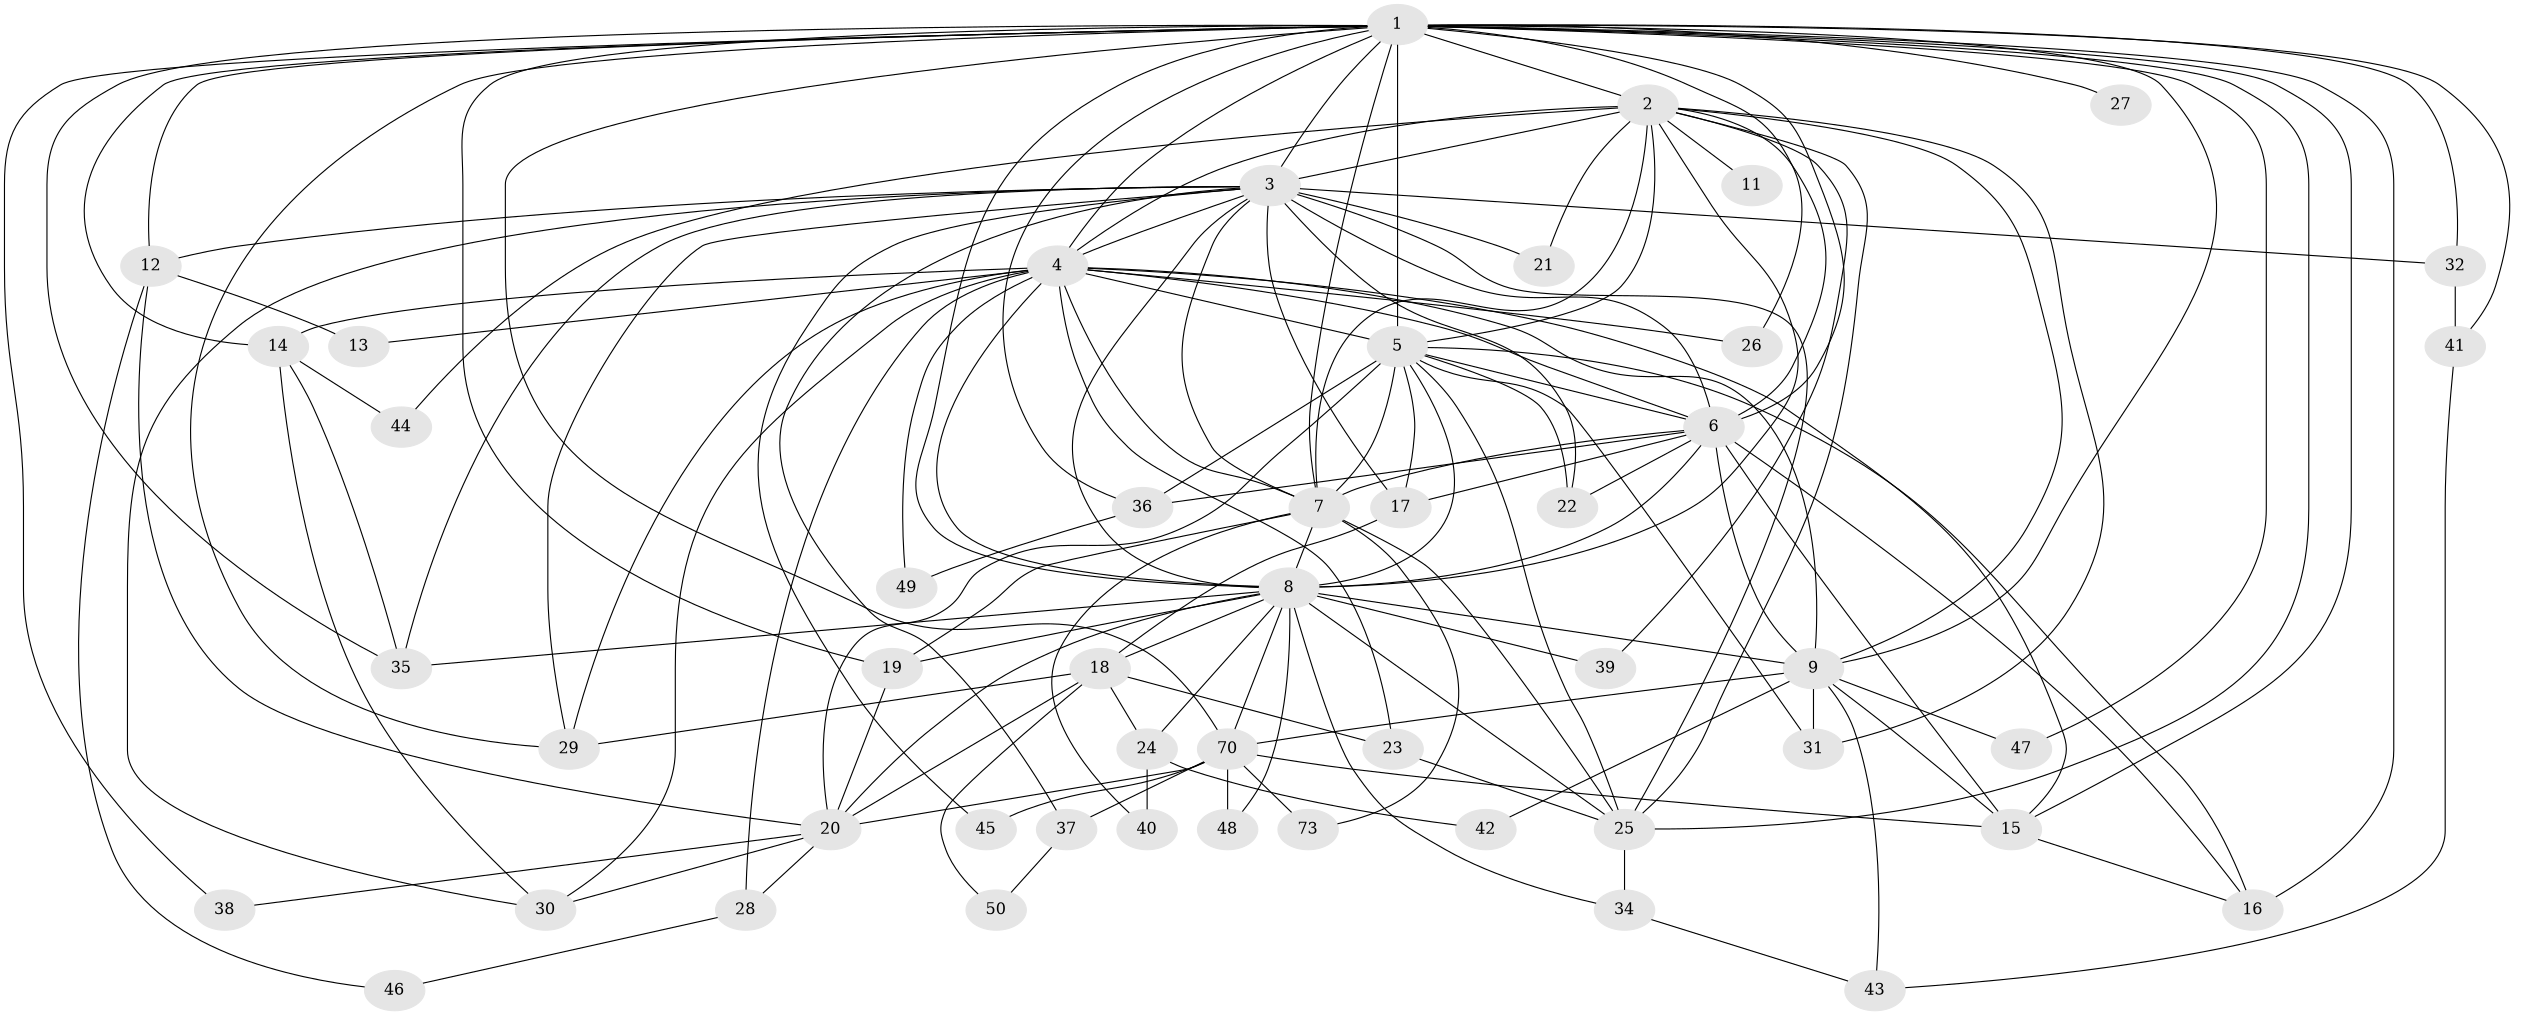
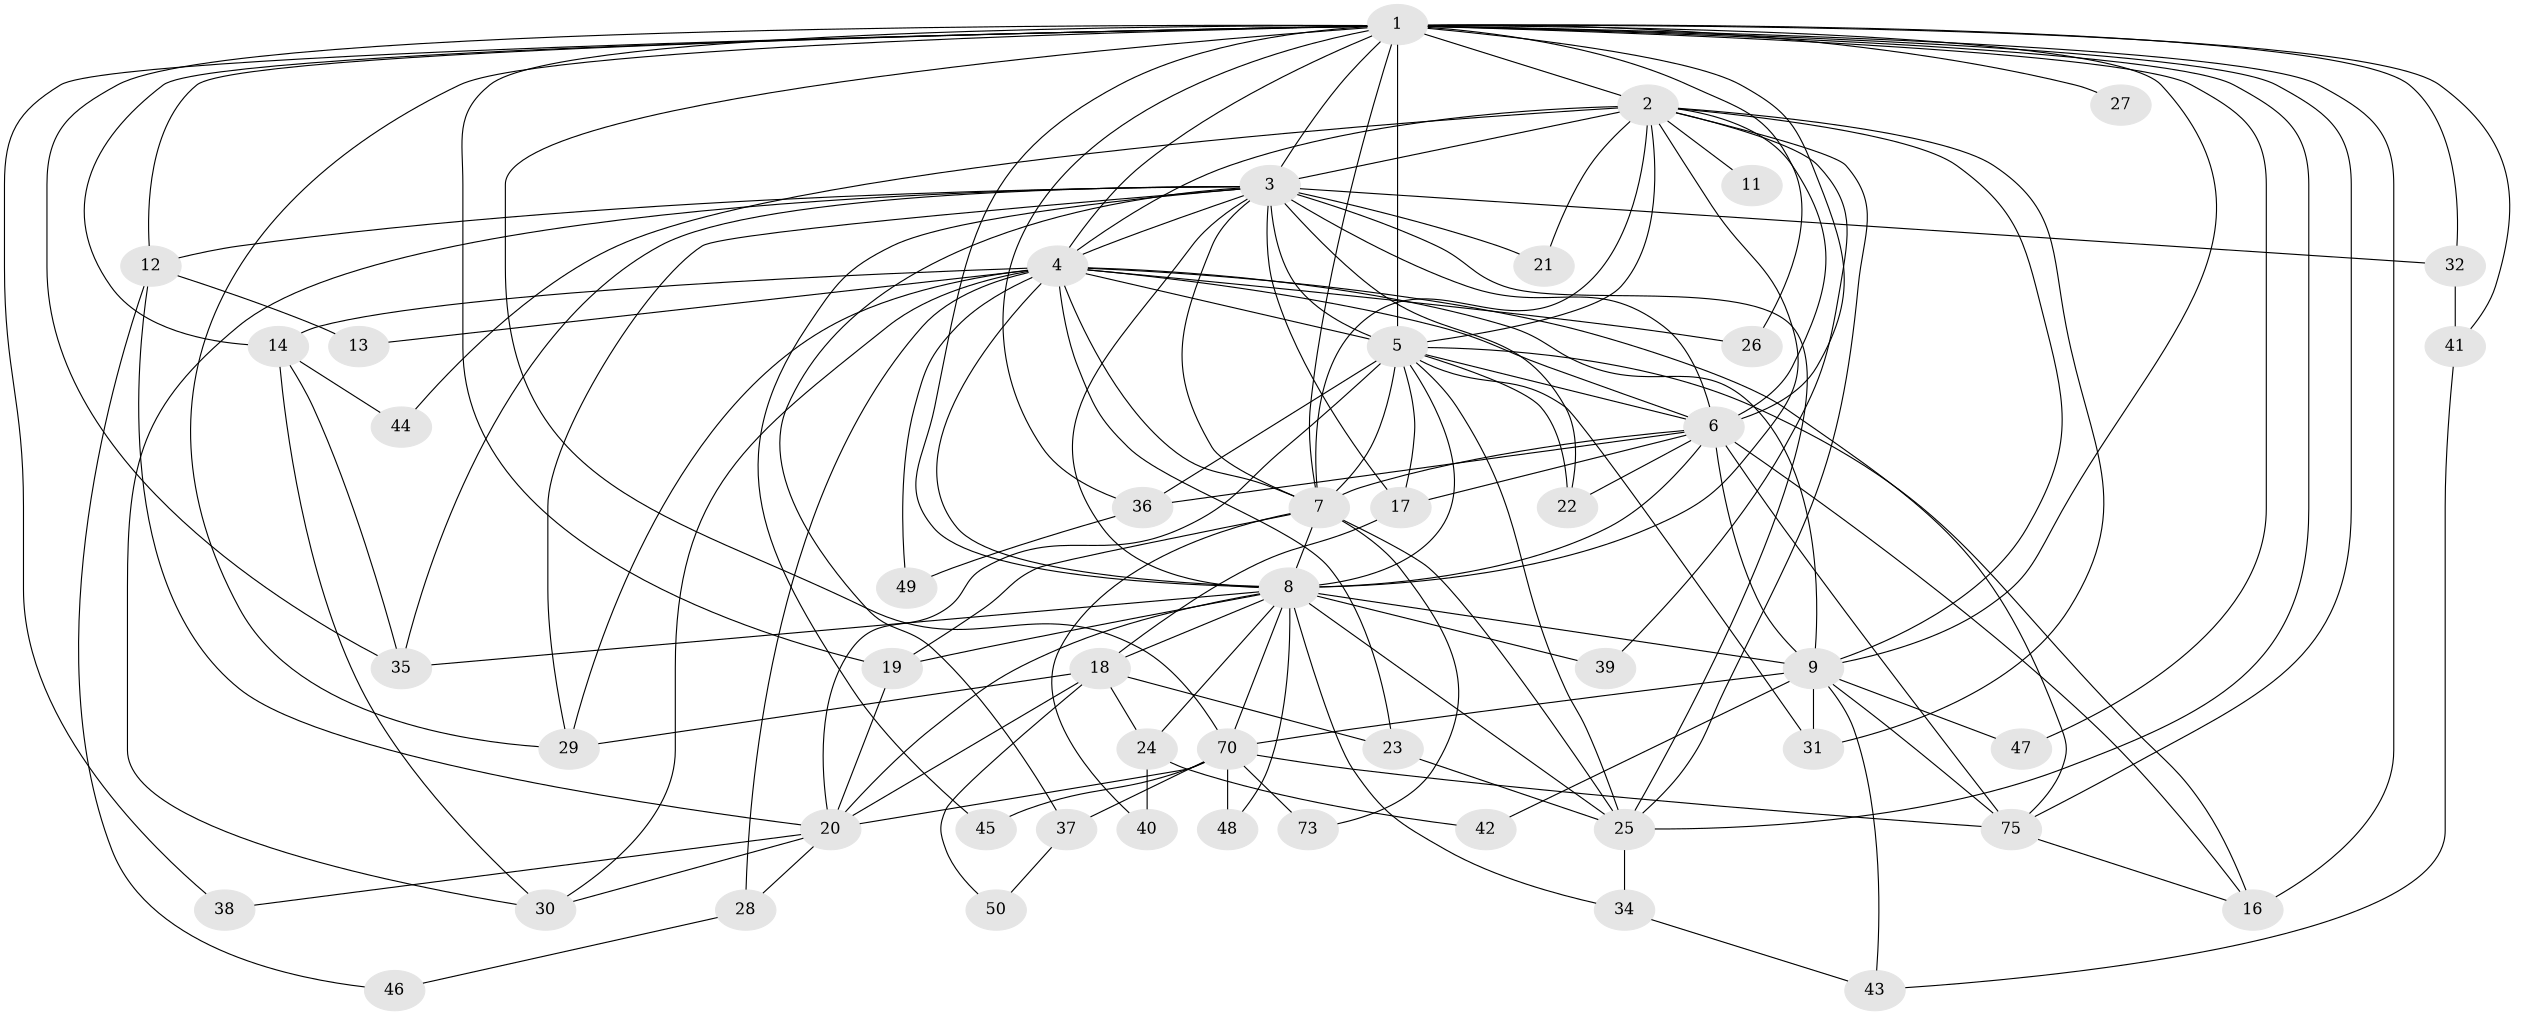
  graph {
    fontname="DejaVu Serif"
    node [color=gray90 fontname="DejaVu Serif" style=filled]
    edge [fontname="DejaVu Serif" weight=1.0]
    1
    2
    3
    4
    5
    6
    7
    8
    9
    n10 [label=70]
    12
    14
-   15
+   15 [label=75]
    16
    19
    25
    26
    27
    29
    32
    35
    38
    41
    47
    36
    31
    11
    21
    39
    44
    17
    22
    30
    37
    45
    13
    23
    28
    49
    20
    n41 [label=73]
    40
    18
    24
    34
    48
    42
    43
    46
    50
    1 -- 2 [weight=2.0]
    1 -- 3
    1 -- 4
    1 -- 5 [weight=3.0]
    1 -- 6 [weight=2.0]
    1 -- 7
    1 -- 8
    1 -- 9
    1 -- n10
    1 -- 12
    1 -- 14
    1 -- 15
    1 -- 16
    1 -- 19
    1 -- 25
    1 -- 26
    1 -- 27
    1 -- 29
    1 -- 32
    1 -- 35
    1 -- 38
    1 -- 41
    1 -- 47
    1 -- 36
    2 -- 3
    2 -- 4
    2 -- 5 [weight=3.0]
    2 -- 6 [weight=2.0]
    2 -- 7
    2 -- 8
    2 -- 9
    2 -- 25
    2 -- 31
    2 -- 11
    2 -- 21
    2 -- 39
    2 -- 44
    3 -- 4 [weight=2.0]
+   3 -- 5 [weight=7.0]
    3 -- 6 [weight=2.0]
    3 -- 7
    3 -- 8 [weight=2.0]
    3 -- 12
    3 -- 25
    3 -- 29
    3 -- 32
    3 -- 35
    3 -- 21
    3 -- 17
    3 -- 22
    3 -- 30
    3 -- 37
    3 -- 45
    4 -- 5 [weight=3.0]
    4 -- 6 [weight=2.0]
    4 -- 7
    4 -- 8
    4 -- 9 [weight=2.0]
    4 -- 14
    4 -- 15
    4 -- 26
    4 -- 29
    4 -- 30
    4 -- 13
    4 -- 23 [weight=2.0]
    4 -- 28
    4 -- 49
    5 -- 6 [weight=4.0]
    5 -- 7 [weight=3.0]
    5 -- 8 [weight=3.0]
    5 -- 16 [weight=3.0]
    5 -- 25
    5 -- 36 [weight=2.0]
    5 -- 31
    5 -- 17
    5 -- 22
    5 -- 20 [weight=7.0]
    6 -- 7 [weight=2.0]
    6 -- 8 [weight=2.0]
    6 -- 9 [weight=8.0]
    6 -- 15
    6 -- 16
    6 -- 36
    6 -- 17
    6 -- 22
    7 -- 8
    7 -- 19
    7 -- 25
    7 -- n41
    7 -- 40
    8 -- 9
    8 -- n10
    8 -- 19
    8 -- 25
    8 -- 35
    8 -- 39
    8 -- 20 [weight=2.0]
    8 -- 18
    8 -- 24
    8 -- 34
    8 -- 48
    9 -- n10
    9 -- 15
    9 -- 47
    9 -- 31
    9 -- 42
    9 -- 43
    n10 -- 15
    n10 -- 37
    n10 -- 45
    n10 -- 20
    n10 -- n41
    n10 -- 48
    12 -- 13
    12 -- 20
    12 -- 46
    14 -- 35
    14 -- 44
    14 -- 30
    15 -- 16
    19 -- 20
    25 -- 34
    32 -- 41
    41 -- 43
    36 -- 49
    17 -- 18
    37 -- 50
    23 -- 25
    28 -- 46
    20 -- 38
    20 -- 30
    20 -- 28
    18 -- 29
    18 -- 23
    18 -- 20
    18 -- 24
    18 -- 50
    24 -- 40
    24 -- 42
    34 -- 43
  }
